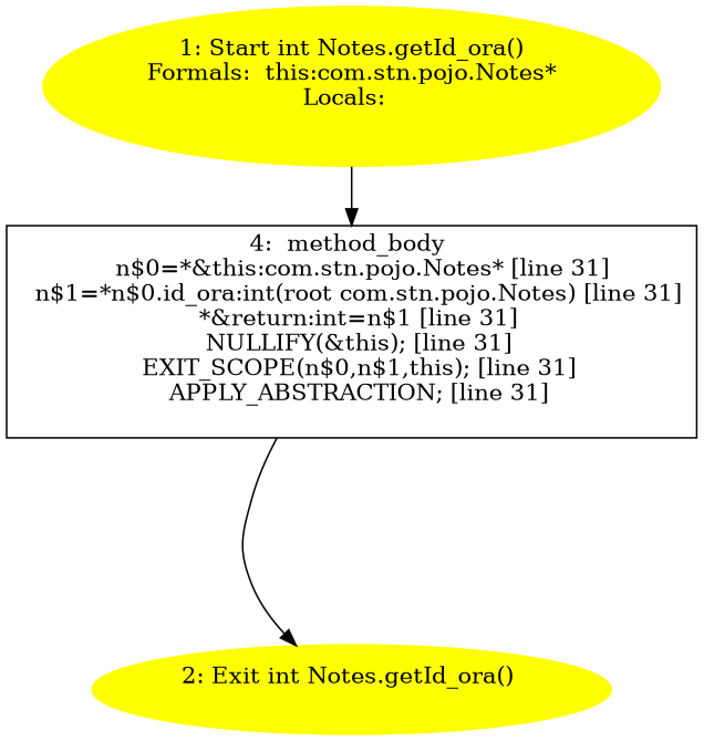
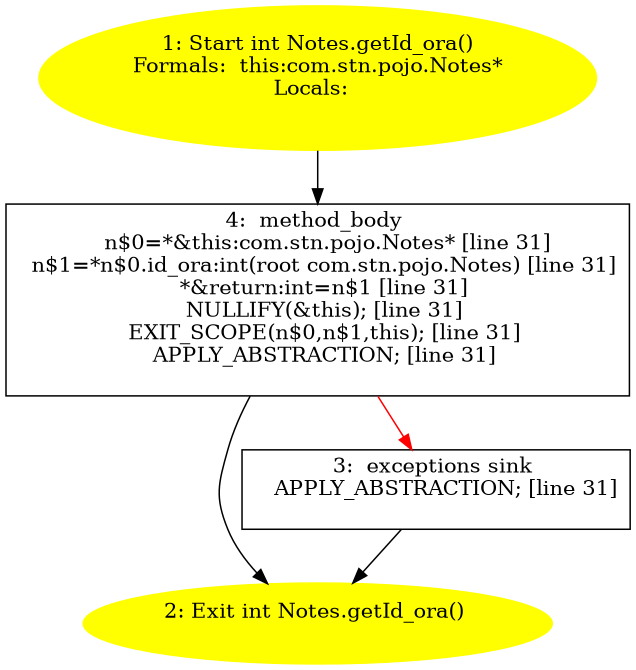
  digraph {
    n1 [color=yellow label="1: Start int Notes.getId_ora()\nFormals:  this:com.stn.pojo.Notes*\nLocals:  \n  " style=filled]
    n2 [label="4:  method_body \n   n$0=*&this:com.stn.pojo.Notes* [line 31]\n  n$1=*n$0.id_ora:int(root com.stn.pojo.Notes) [line 31]\n  *&return:int=n$1 [line 31]\n  NULLIFY(&this); [line 31]\n  EXIT_SCOPE(n$0,n$1,this); [line 31]\n  APPLY_ABSTRACTION; [line 31]\n " shape=box]
    n3 [color=yellow label="2: Exit int Notes.getId_ora() \n  " style=filled]
+   n4 [label="3:  exceptions sink \n   APPLY_ABSTRACTION; [line 31]\n " shape=box]
    n1 -> n2
    n2 -> n3
+   n2 -> n4 [color=red]
+   n4 -> n3
  }
